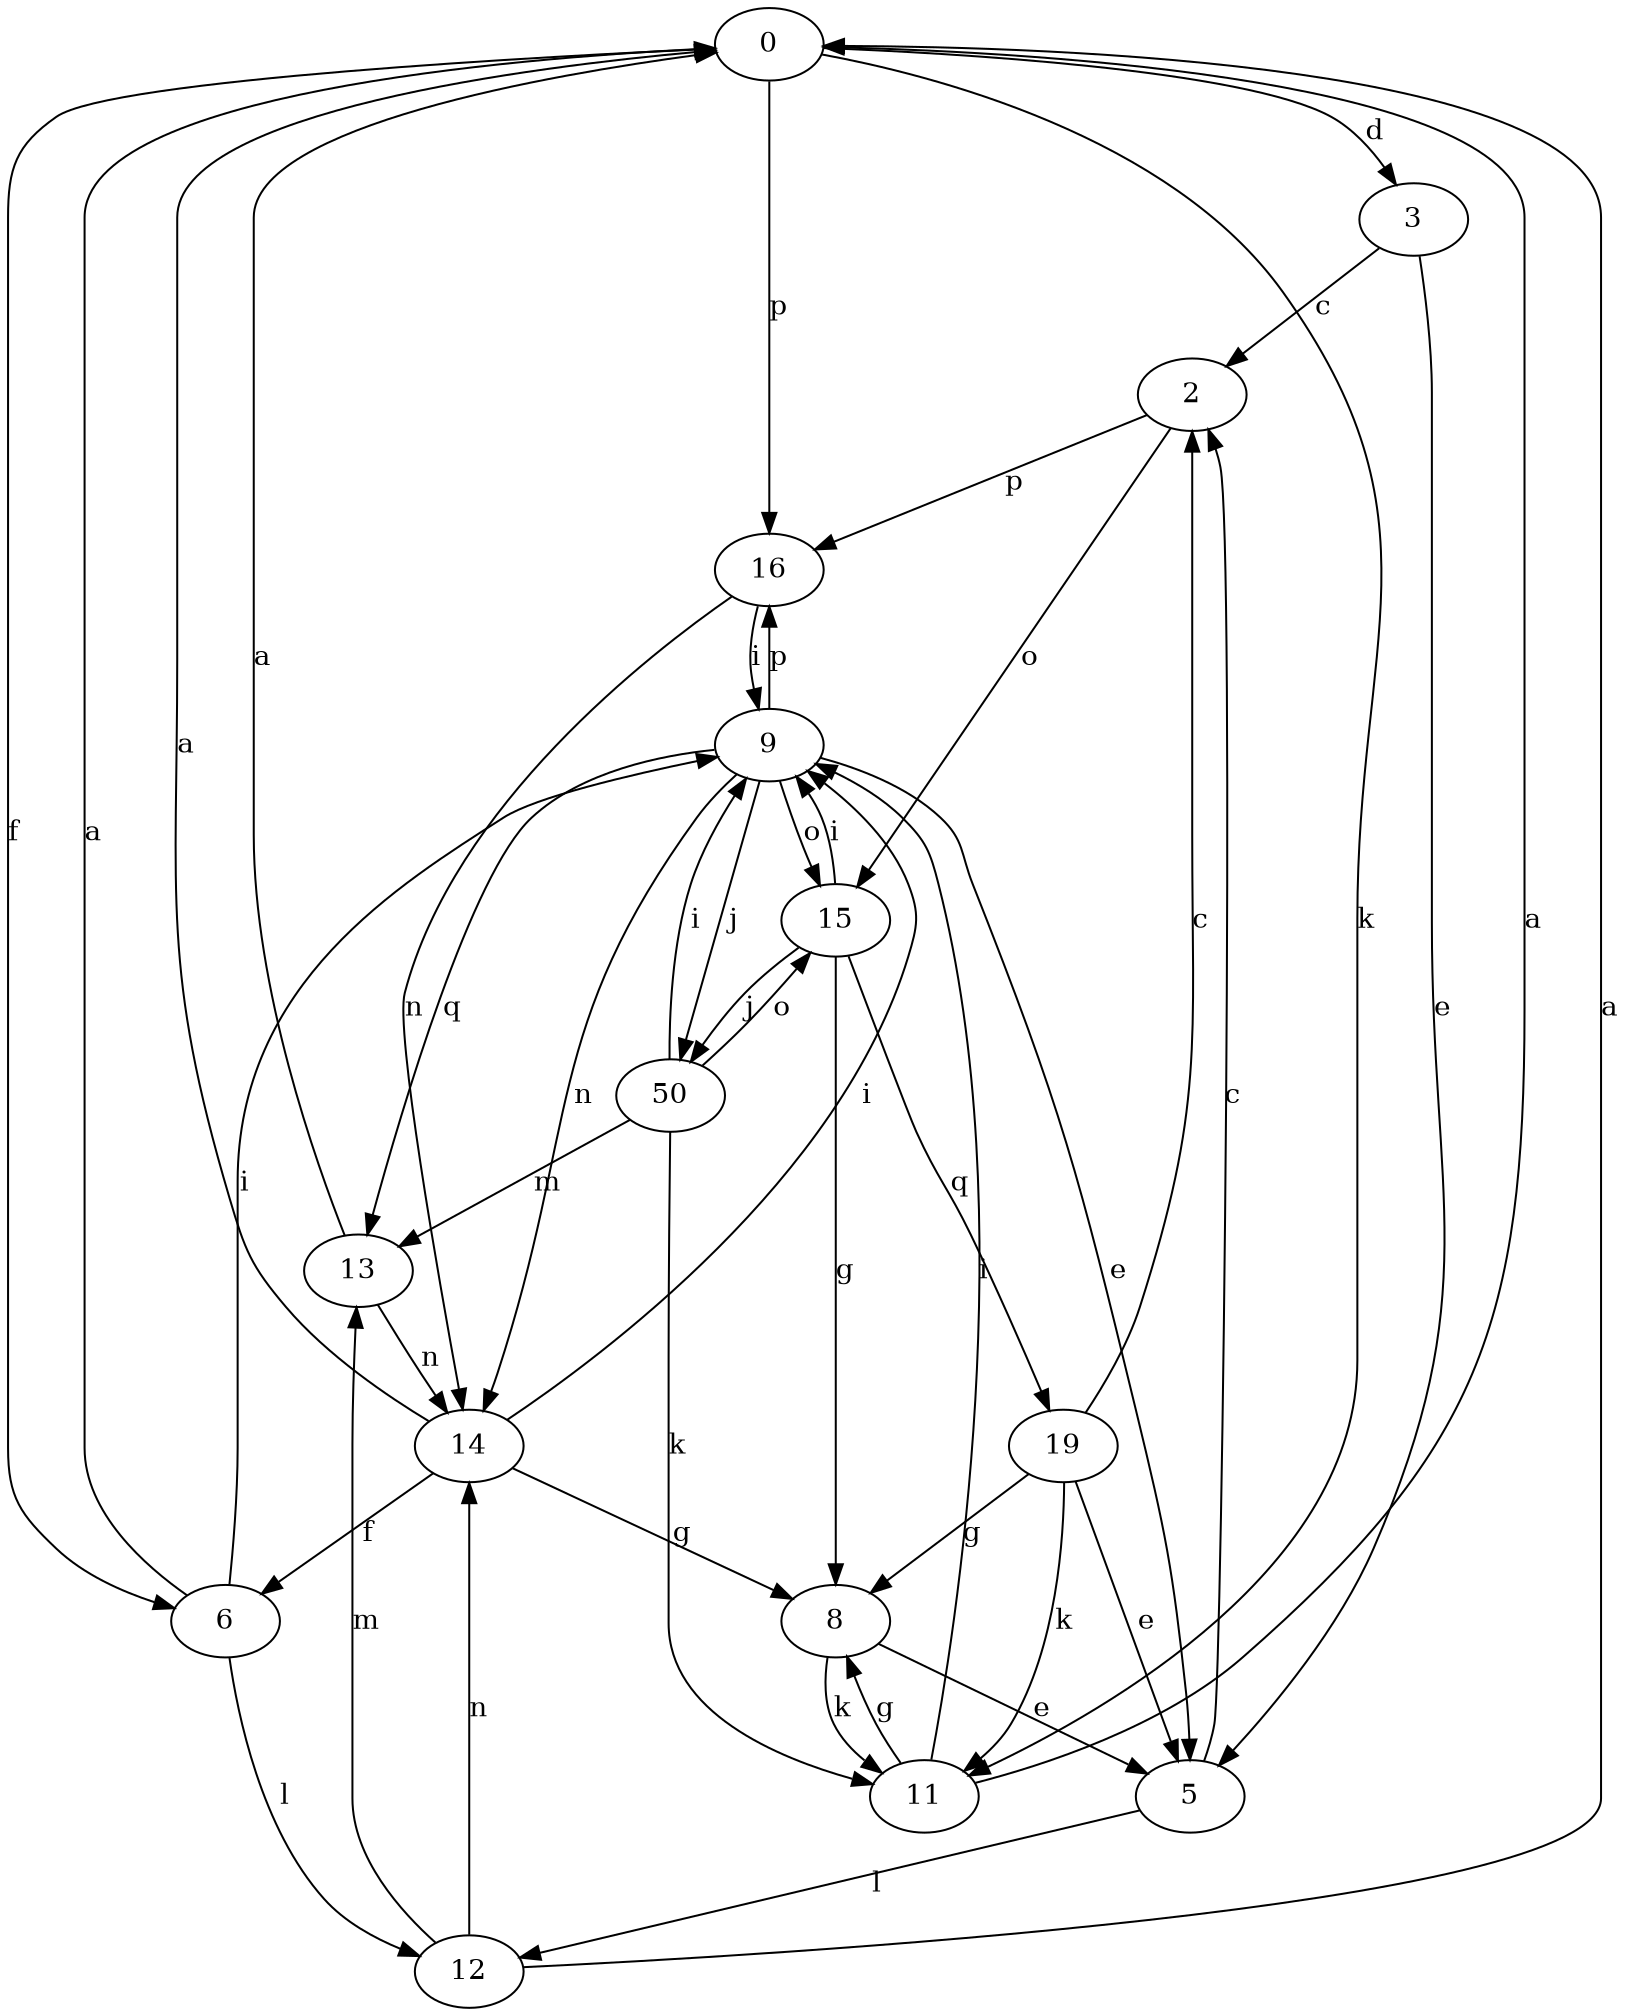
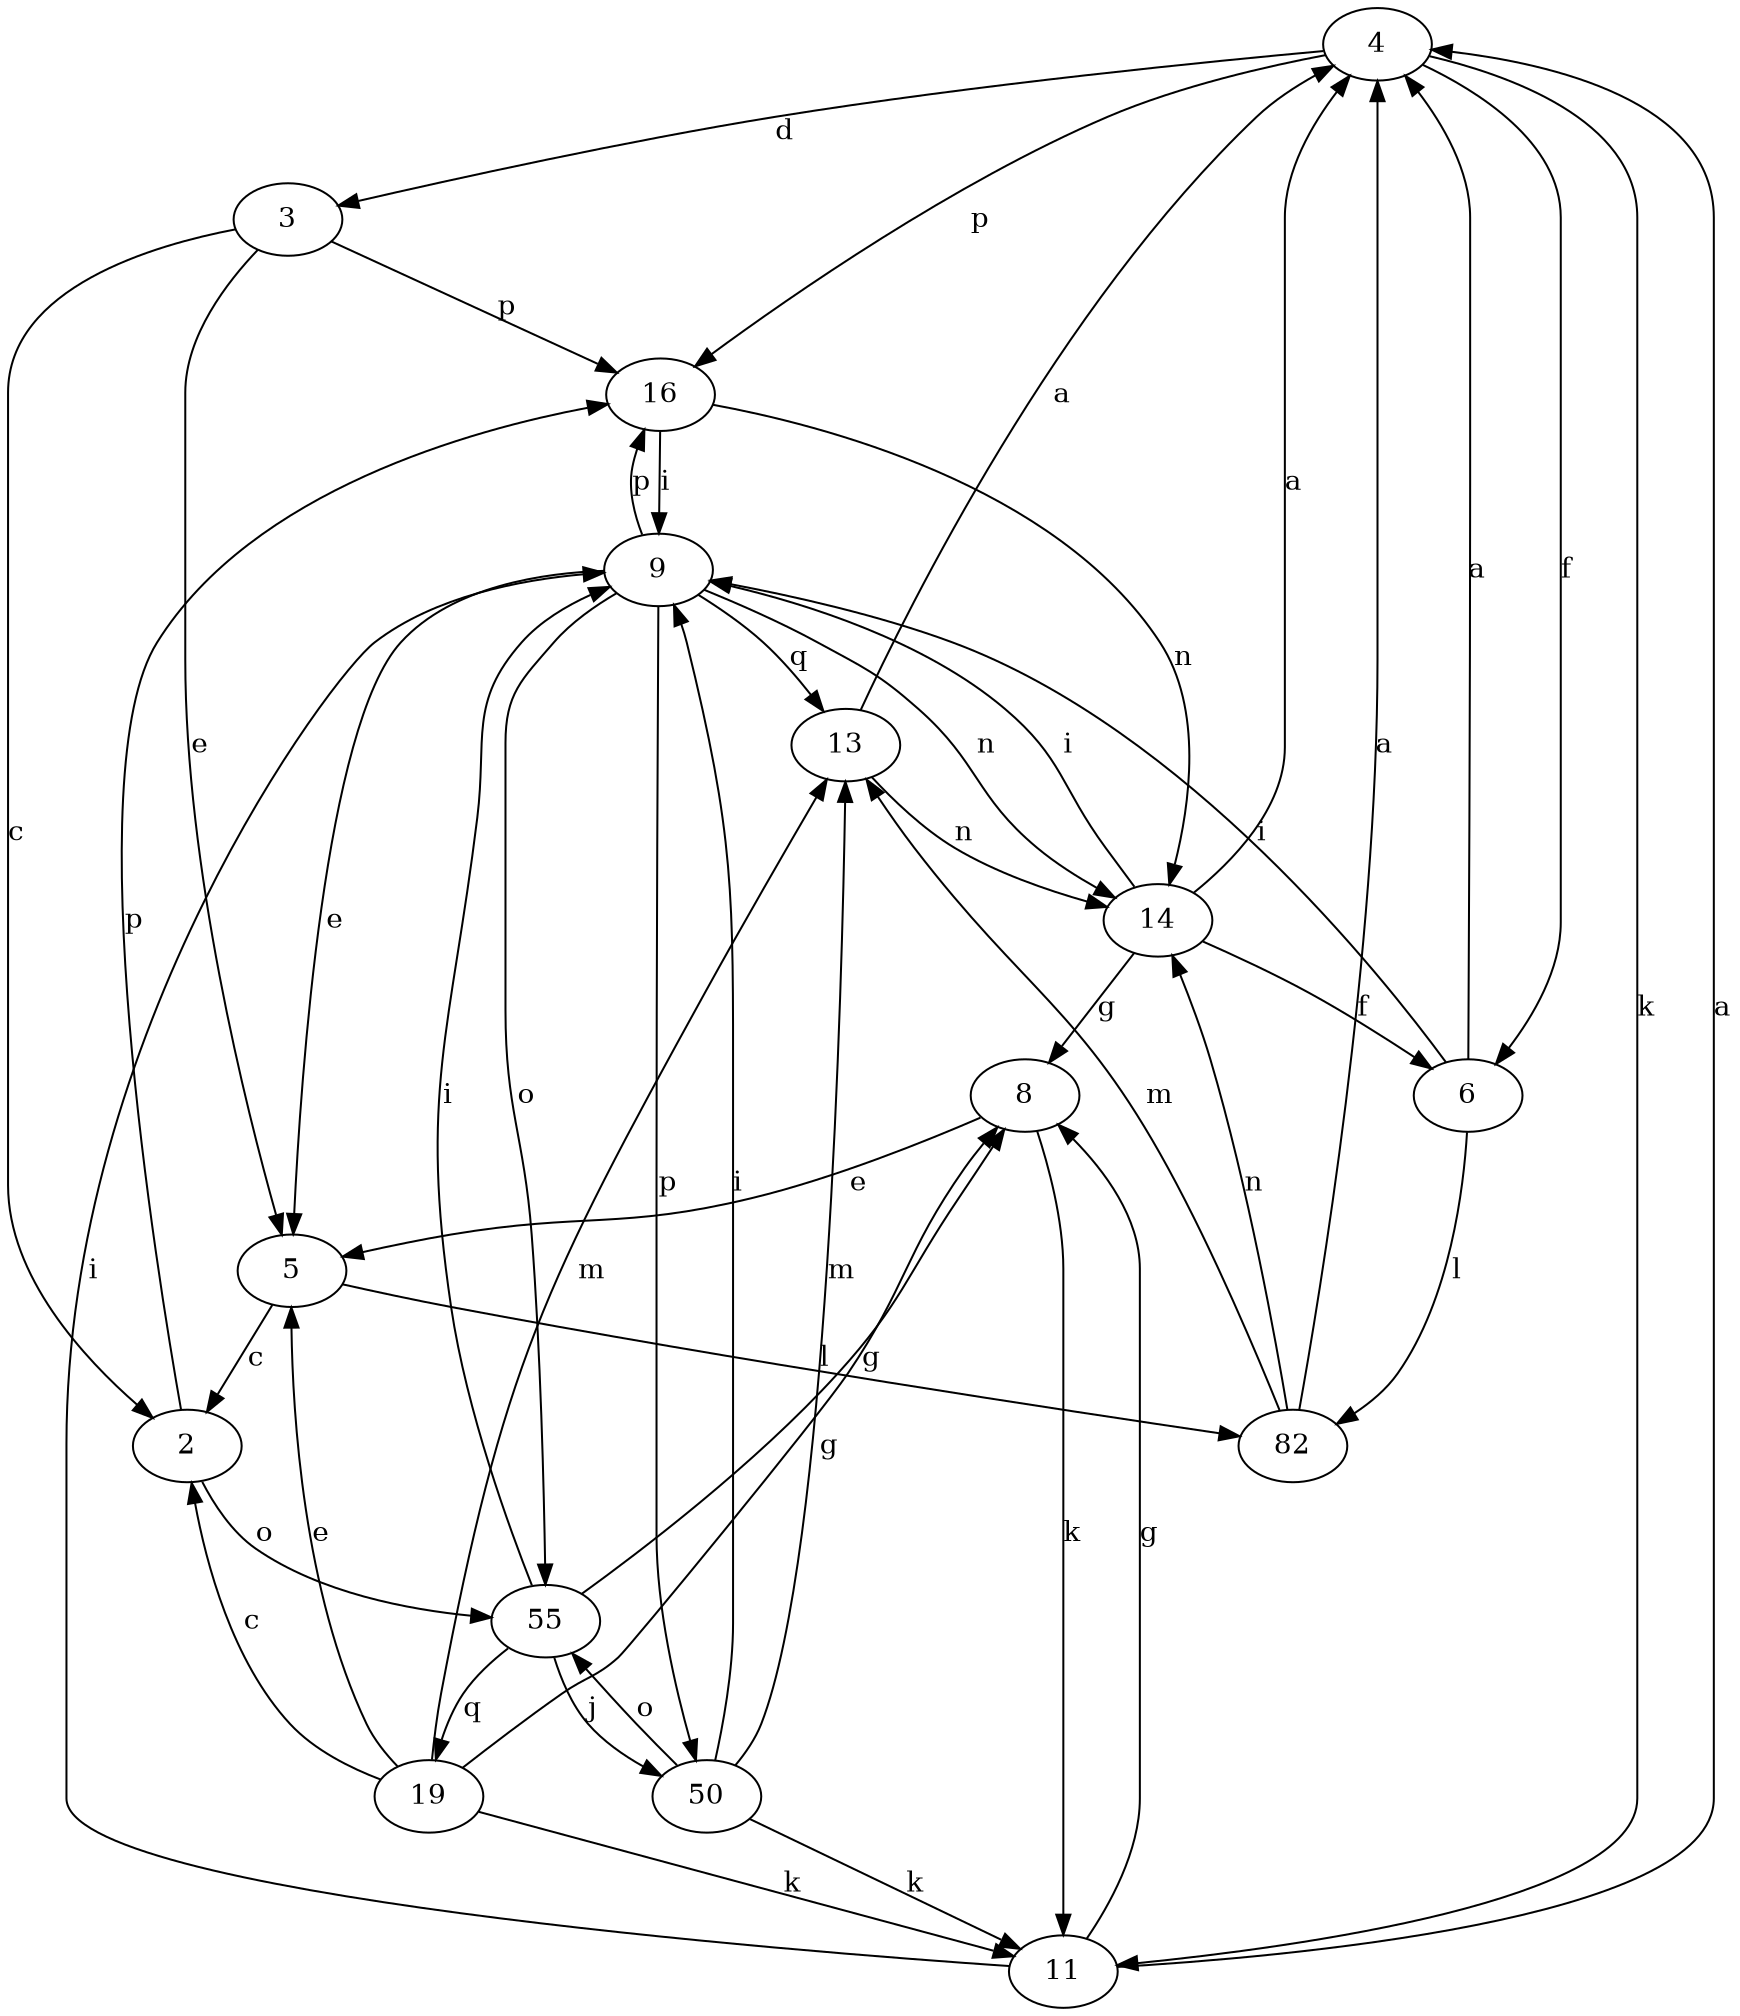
  strict digraph {
-   0
+   0 [label=4]
    3
    6
    11
    16
    2
    5
-   12
+   12 [label=82]
    9
    8
    14
-   15
+   15 [label=55]
    n13 [label=50]
    19
    13
    0 -> 3 [label=d]
    0 -> 6 [label=f]
    0 -> 11 [label=k]
    0 -> 16 [label=p]
+   3 -> 16 [label=p]
    3 -> 2 [label=c]
    3 -> 5 [label=e]
    6 -> 0 [label=a]
    6 -> 12 [label=l]
    6 -> 9 [label=i]
    11 -> 0 [label=a]
    11 -> 9 [label=i]
    11 -> 8 [label=g]
    16 -> 9 [label=i]
    16 -> 14 [label=n]
    2 -> 16 [label=p]
    2 -> 15 [label=o]
    5 -> 2 [label=c]
    5 -> 12 [label=l]
    12 -> 0 [label=a]
    12 -> 14 [label=n]
    12 -> 13 [label=m]
    9 -> 16 [label=p]
    9 -> 5 [label=e]
    9 -> 14 [label=n]
    9 -> 15 [label=o]
-   9 -> n13 [label=j]
+   9 -> n13 [label=p]
    9 -> 13 [label=q]
    8 -> 11 [label=k]
    8 -> 5 [label=e]
    14 -> 0 [label=a]
    14 -> 6 [label=f]
    14 -> 9 [label=i]
    14 -> 8 [label=g]
    15 -> 9 [label=i]
    15 -> 8 [label=g]
    15 -> n13 [label=j]
    15 -> 19 [label=q]
    n13 -> 11 [label=k]
    n13 -> 9 [label=i]
    n13 -> 15 [label=o]
    n13 -> 13 [label=m]
    19 -> 11 [label=k]
    19 -> 2 [label=c]
    19 -> 5 [label=e]
    19 -> 8 [label=g]
+   19 -> 13 [label=m]
    13 -> 0 [label=a]
    13 -> 14 [label=n]
  }
